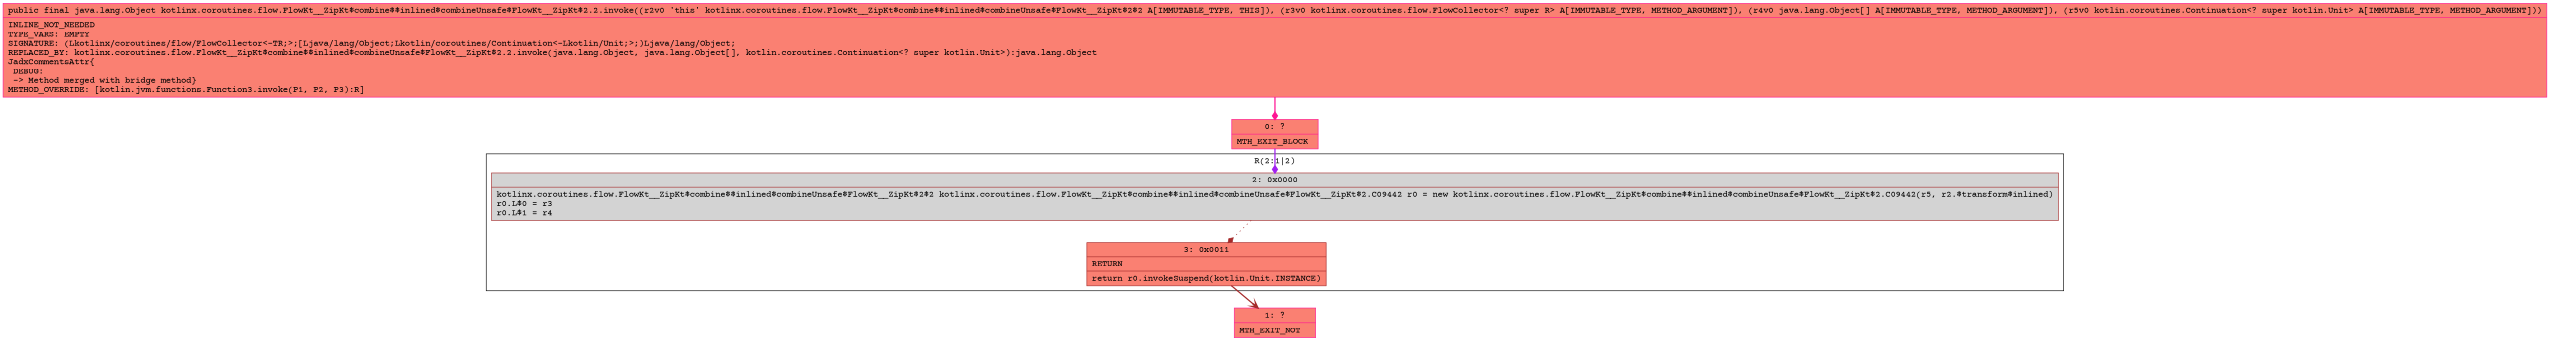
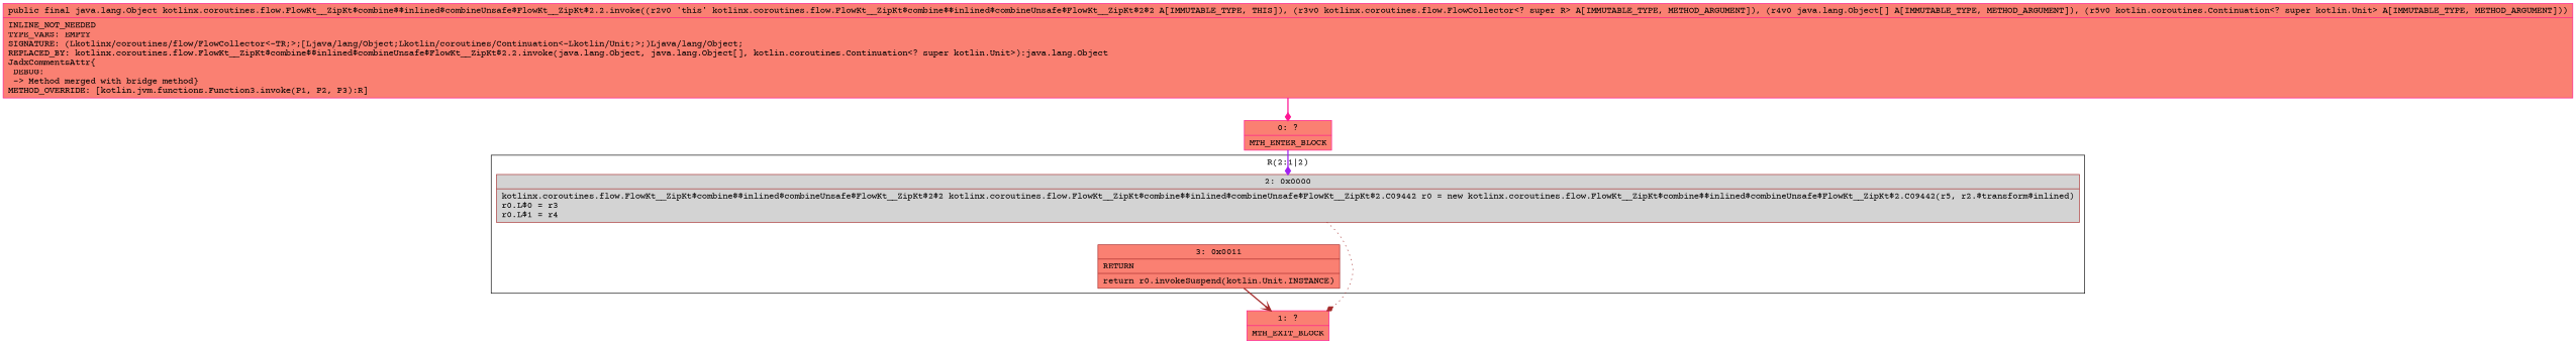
  digraph {
    fontname="Courier Prime"
    node [color=deeppink fillcolor=salmon fontname="Courier Prime" shape=record style=filled]
    edge [arrowhead=diamond color=brown fontname="Courier Prime" style=bold]
    n1 [color=brown fillcolor=lightgrey label="{2\:\ 0x0000|kotlinx.coroutines.flow.FlowKt__ZipKt$combine$$inlined$combineUnsafe$FlowKt__ZipKt$2$2 kotlinx.coroutines.flow.FlowKt__ZipKt$combine$$inlined$combineUnsafe$FlowKt__ZipKt$2.C09442 r0 = new kotlinx.coroutines.flow.FlowKt__ZipKt$combine$$inlined$combineUnsafe$FlowKt__ZipKt$2.C09442(r5, r2.$transform$inlined)\lr0.L$0 = r3\lr0.L$1 = r4\l}"]
    n2 [color=brown label="{3\:\ 0x0011|RETURN\l|return r0.invokeSuspend(kotlin.Unit.INSTANCE)\l}"]
-   n3 [label="{1\:\ ?|MTH_EXIT_NOT\l}"]
-   n4 [label="{0\:\ ?|MTH_EXIT_BLOCK\l}"]
+   n3 [label="{1\:\ ?|MTH_EXIT_BLOCK\l}"]
+   n4 [label="{0\:\ ?|MTH_ENTER_BLOCK\l}"]
    n5 [label="{public final java.lang.Object kotlinx.coroutines.flow.FlowKt__ZipKt$combine$$inlined$combineUnsafe$FlowKt__ZipKt$2.2.invoke((r2v0 'this' kotlinx.coroutines.flow.FlowKt__ZipKt$combine$$inlined$combineUnsafe$FlowKt__ZipKt$2$2 A[IMMUTABLE_TYPE, THIS]), (r3v0 kotlinx.coroutines.flow.FlowCollector\<? super R\> A[IMMUTABLE_TYPE, METHOD_ARGUMENT]), (r4v0 java.lang.Object[] A[IMMUTABLE_TYPE, METHOD_ARGUMENT]), (r5v0 kotlin.coroutines.Continuation\<? super kotlin.Unit\> A[IMMUTABLE_TYPE, METHOD_ARGUMENT]))  | INLINE_NOT_NEEDED\lTYPE_VARS: EMPTY\lSIGNATURE: (Lkotlinx\/coroutines\/flow\/FlowCollector\<\-TR;\>;[Ljava\/lang\/Object;Lkotlin\/coroutines\/Continuation\<\-Lkotlin\/Unit;\>;)Ljava\/lang\/Object;\lREPLACED_BY: kotlinx.coroutines.flow.FlowKt__ZipKt$combine$$inlined$combineUnsafe$FlowKt__ZipKt$2.2.invoke(java.lang.Object, java.lang.Object[], kotlin.coroutines.Continuation\<? super kotlin.Unit\>):java.lang.Object\lJadxCommentsAttr\{\l DEBUG: \l \-\> Method merged with bridge method\}\lMETHOD_OVERRIDE: [kotlin.jvm.functions.Function3.invoke(P1, P2, P3):R]\l}"]
    subgraph cluster_1 {
      label="R(2:1|2)"
      n1
      n2
    }
-   n1 -> n2 [style=dotted]
+   n1 -> n3 [style=dotted]
    n2 -> n3 [arrowhead=vee]
    n4 -> n1 [color=purple]
    n5 -> n4 [color=deeppink]
  }
